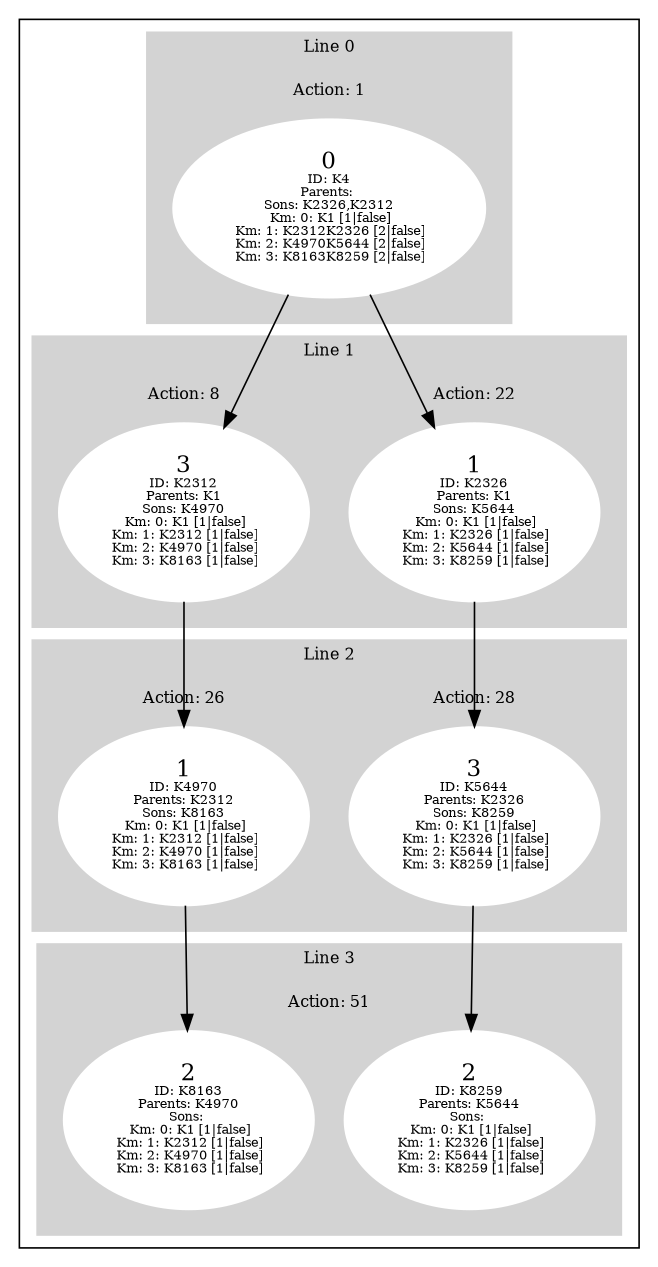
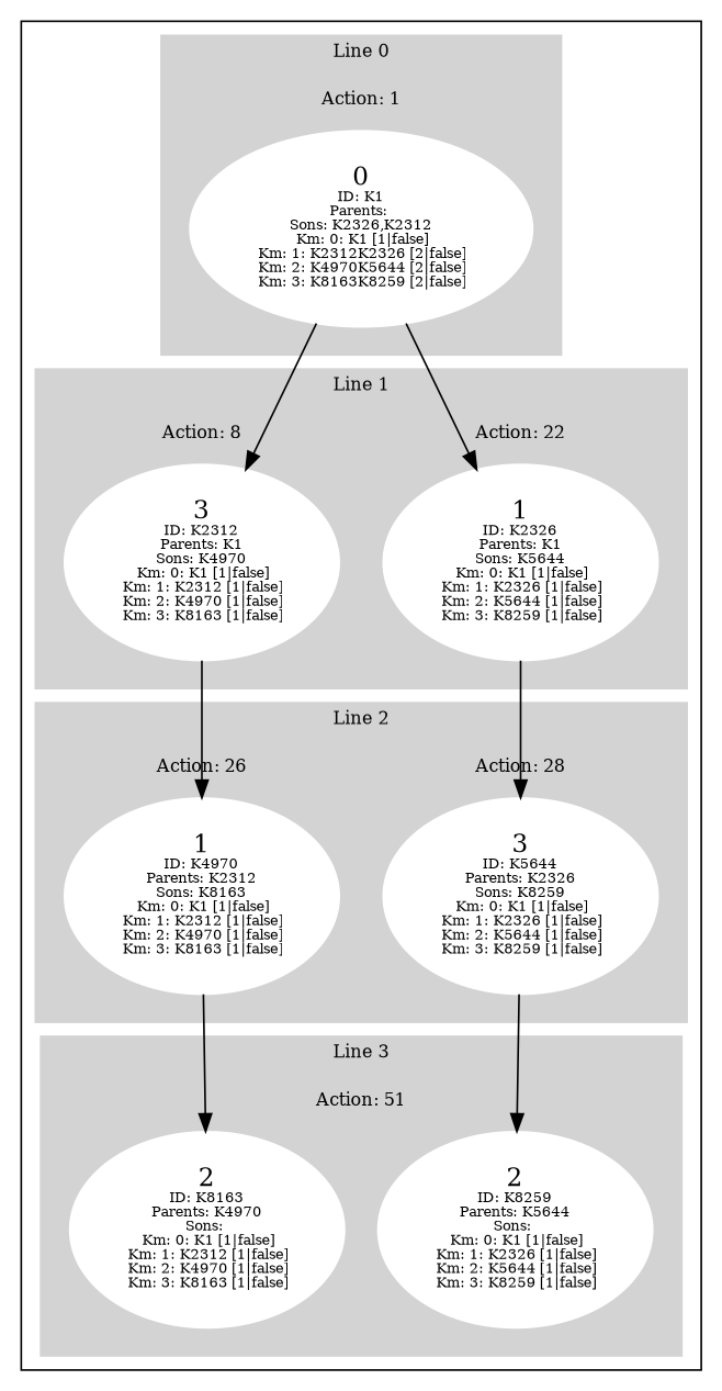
  digraph {
    node [color=white style=filled]
-   n1 [label=<0<BR /><FONT POINT-SIZE="8">ID: K4</FONT><BR /><FONT POINT-SIZE="8">Parents: </FONT><BR /><FONT POINT-SIZE="8">Sons: K2326,K2312</FONT><BR /><FONT POINT-SIZE="8"> Km: 0: K1 [1|false]</FONT><BR /><FONT POINT-SIZE="8"> Km: 1: K2312K2326 [2|false]</FONT><BR /><FONT POINT-SIZE="8"> Km: 2: K4970K5644 [2|false]</FONT><BR /><FONT POINT-SIZE="8"> Km: 3: K8163K8259 [2|false]</FONT>>]
+   n1 [label=<0<BR /><FONT POINT-SIZE="8">ID: K1</FONT><BR /><FONT POINT-SIZE="8">Parents: </FONT><BR /><FONT POINT-SIZE="8">Sons: K2326,K2312</FONT><BR /><FONT POINT-SIZE="8"> Km: 0: K1 [1|false]</FONT><BR /><FONT POINT-SIZE="8"> Km: 1: K2312K2326 [2|false]</FONT><BR /><FONT POINT-SIZE="8"> Km: 2: K4970K5644 [2|false]</FONT><BR /><FONT POINT-SIZE="8"> Km: 3: K8163K8259 [2|false]</FONT>>]
    n2 [label=<3<BR /><FONT POINT-SIZE="8">ID: K5644</FONT><BR /><FONT POINT-SIZE="8">Parents: K2326</FONT><BR /><FONT POINT-SIZE="8">Sons: K8259</FONT><BR /><FONT POINT-SIZE="8"> Km: 0: K1 [1|false]</FONT><BR /><FONT POINT-SIZE="8"> Km: 1: K2326 [1|false]</FONT><BR /><FONT POINT-SIZE="8"> Km: 2: K5644 [1|false]</FONT><BR /><FONT POINT-SIZE="8"> Km: 3: K8259 [1|false]</FONT>>]
    n3 [label=<1<BR /><FONT POINT-SIZE="8">ID: K4970</FONT><BR /><FONT POINT-SIZE="8">Parents: K2312</FONT><BR /><FONT POINT-SIZE="8">Sons: K8163</FONT><BR /><FONT POINT-SIZE="8"> Km: 0: K1 [1|false]</FONT><BR /><FONT POINT-SIZE="8"> Km: 1: K2312 [1|false]</FONT><BR /><FONT POINT-SIZE="8"> Km: 2: K4970 [1|false]</FONT><BR /><FONT POINT-SIZE="8"> Km: 3: K8163 [1|false]</FONT>>]
    n4 [label=<2<BR /><FONT POINT-SIZE="8">ID: K8259</FONT><BR /><FONT POINT-SIZE="8">Parents: K5644</FONT><BR /><FONT POINT-SIZE="8">Sons: </FONT><BR /><FONT POINT-SIZE="8"> Km: 0: K1 [1|false]</FONT><BR /><FONT POINT-SIZE="8"> Km: 1: K2326 [1|false]</FONT><BR /><FONT POINT-SIZE="8"> Km: 2: K5644 [1|false]</FONT><BR /><FONT POINT-SIZE="8"> Km: 3: K8259 [1|false]</FONT>>]
    n5 [label=<2<BR /><FONT POINT-SIZE="8">ID: K8163</FONT><BR /><FONT POINT-SIZE="8">Parents: K4970</FONT><BR /><FONT POINT-SIZE="8">Sons: </FONT><BR /><FONT POINT-SIZE="8"> Km: 0: K1 [1|false]</FONT><BR /><FONT POINT-SIZE="8"> Km: 1: K2312 [1|false]</FONT><BR /><FONT POINT-SIZE="8"> Km: 2: K4970 [1|false]</FONT><BR /><FONT POINT-SIZE="8"> Km: 3: K8163 [1|false]</FONT>>]
    n6 [label=<1<BR /><FONT POINT-SIZE="8">ID: K2326</FONT><BR /><FONT POINT-SIZE="8">Parents: K1</FONT><BR /><FONT POINT-SIZE="8">Sons: K5644</FONT><BR /><FONT POINT-SIZE="8"> Km: 0: K1 [1|false]</FONT><BR /><FONT POINT-SIZE="8"> Km: 1: K2326 [1|false]</FONT><BR /><FONT POINT-SIZE="8"> Km: 2: K5644 [1|false]</FONT><BR /><FONT POINT-SIZE="8"> Km: 3: K8259 [1|false]</FONT>>]
    n7 [label=<3<BR /><FONT POINT-SIZE="8">ID: K2312</FONT><BR /><FONT POINT-SIZE="8">Parents: K1</FONT><BR /><FONT POINT-SIZE="8">Sons: K4970</FONT><BR /><FONT POINT-SIZE="8"> Km: 0: K1 [1|false]</FONT><BR /><FONT POINT-SIZE="8"> Km: 1: K2312 [1|false]</FONT><BR /><FONT POINT-SIZE="8"> Km: 2: K4970 [1|false]</FONT><BR /><FONT POINT-SIZE="8"> Km: 3: K8163 [1|false]</FONT>>]
    subgraph cluster_1 {
      subgraph cluster_2 {
        color=lightgrey
        fontsize=10
        label="Line 0"
        style=filled
        subgraph cluster_3 {
          color=lightgrey
          fontsize=10
          label="Action: 1"
          style=filled
          n1
        }
      }
      subgraph cluster_4 {
        color=lightgrey
        fontsize=10
        label="Line 2"
        style=filled
        subgraph cluster_5 {
          color=lightgrey
          fontsize=10
          label="Action: 28"
          style=filled
          n2
        }
        subgraph cluster_6 {
          color=lightgrey
          fontsize=10
          label="Action: 26"
          style=filled
          n3
        }
      }
      subgraph cluster_7 {
        color=lightgrey
        fontsize=10
        label="Line 3"
        style=filled
        subgraph cluster_8 {
          color=lightgrey
          fontsize=10
          label="Action: 51"
          style=filled
          n4
          n5
        }
      }
      subgraph cluster_9 {
        color=lightgrey
        fontsize=10
        label="Line 1"
        style=filled
        subgraph cluster_10 {
          color=lightgrey
          fontsize=10
          label="Action: 22"
          style=filled
          n6
        }
        subgraph cluster_11 {
          color=lightgrey
          fontsize=10
          label="Action: 8"
          style=filled
          n7
        }
      }
    }
    n1 -> n6
    n1 -> n7
    n2 -> n4
    n3 -> n5
    n6 -> n2
    n7 -> n3
  }
